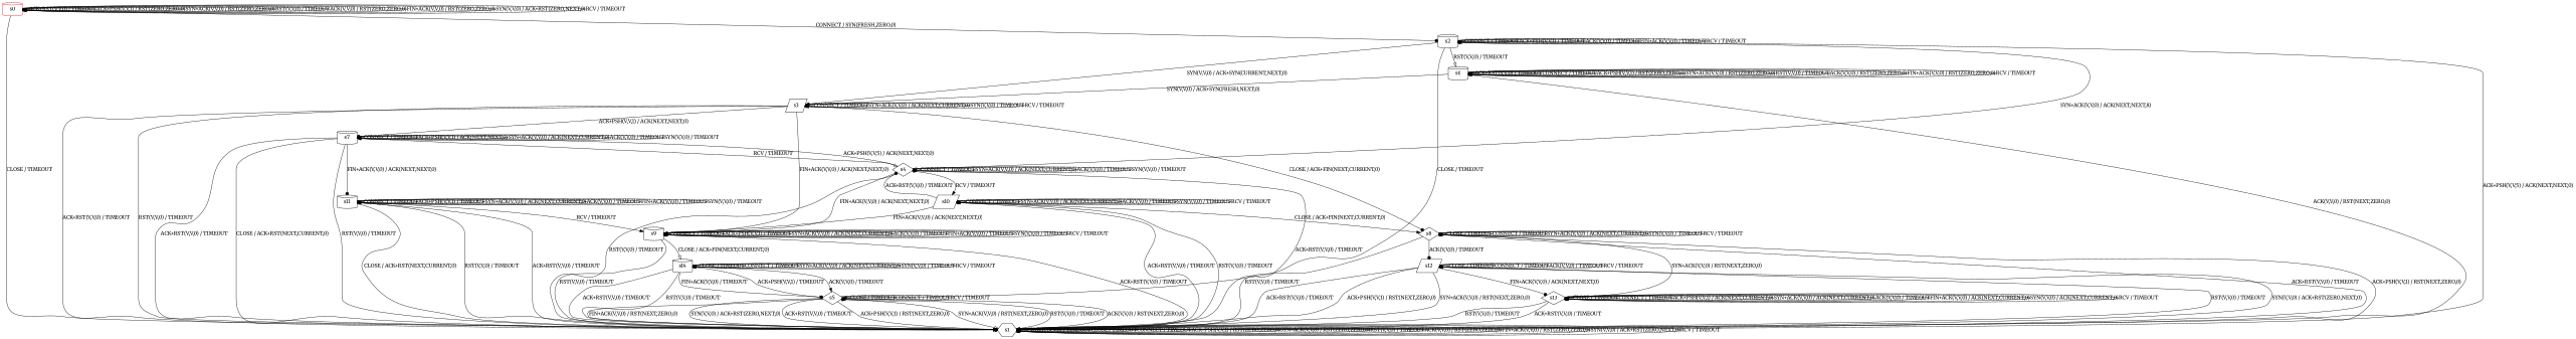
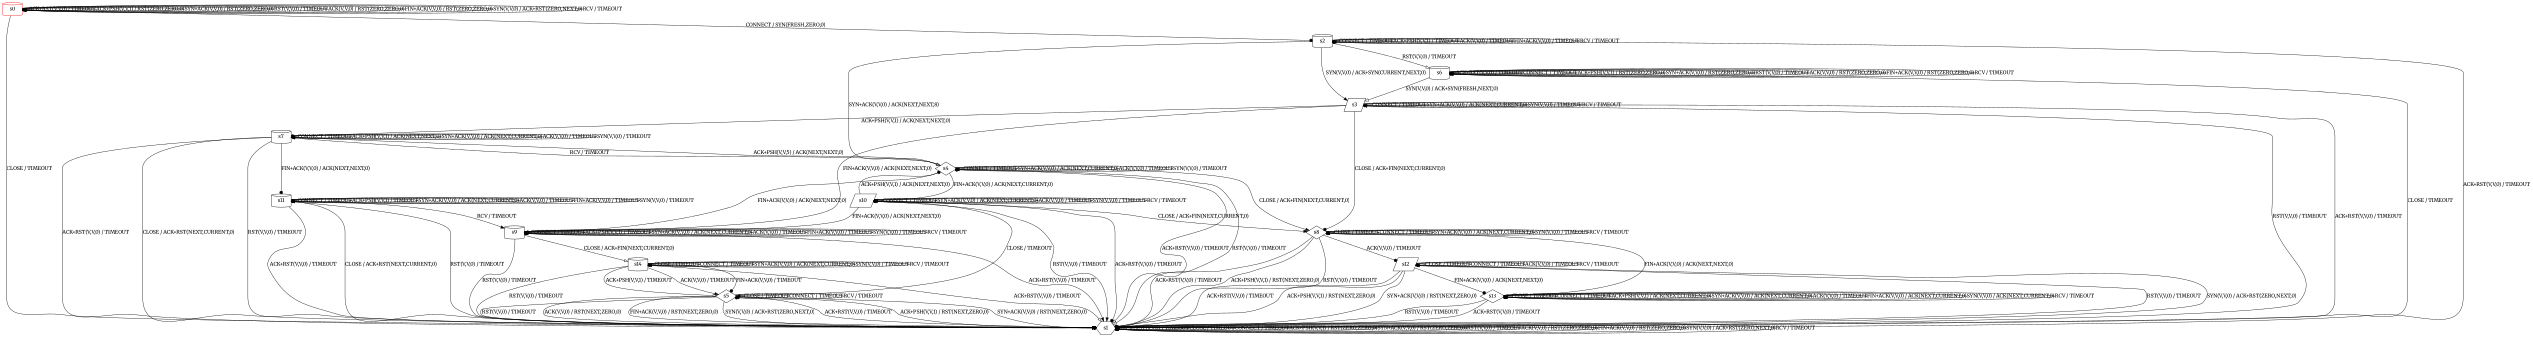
  digraph {
    fontname=Merriweather
    node [fontname=Merriweather shape=cylinder]
    edge [arrowhead=dot fontname=Merriweather]
    n1 [color=red label=s0]
    n2 [label=s1 shape=hexagon]
    n3 [label=s2]
    n4 [label=s3 shape=parallelogram]
    n5 [label=s4 shape=diamond]
    n6 [label=s5 shape=diamond]
    n7 [label=s6]
    n8 [label=s7]
    n9 [label=s8 shape=diamond]
    n10 [label=s9]
    n11 [label=s10 shape=parallelogram]
    n12 [label=s11]
    n13 [label=s12 shape=parallelogram]
    n14 [label=s13 shape=diamond]
    n15 [label=s14]
    n1 -> n1 [arrowhead=normal label="ACK+RST(V,V,0) / TIMEOUT"]
    n1 -> n1 [arrowhead=normal label="ACK+PSH(V,V,1) / RST(ZERO,ZERO,0)"]
    n1 -> n1 [label="SYN+ACK(V,V,0) / RST(ZERO,ZERO,0)"]
    n1 -> n1 [arrowhead=normal label="RST(V,V,0) / TIMEOUT"]
    n1 -> n1 [arrowhead=normal label="ACK(V,V,0) / RST(ZERO,ZERO,0)"]
    n1 -> n1 [arrowhead=onormal label="FIN+ACK(V,V,0) / RST(ZERO,ZERO,0)"]
    n1 -> n1 [arrowhead=normal label="SYN(V,V,0) / ACK+RST(ZERO,NEXT,0)"]
    n1 -> n1 [arrowhead=onormal label="RCV / TIMEOUT"]
    n1 -> n2 [arrowhead=normal label="CLOSE / TIMEOUT"]
    n1 -> n3 [label="CONNECT / SYN(FRESH,ZERO,0)"]
    n2 -> n2 [arrowhead=normal label="ACK+RST(V,V,0) / TIMEOUT"]
    n2 -> n2 [label="CLOSE / TIMEOUT"]
    n2 -> n2 [label="CONNECT / TIMEOUT"]
    n2 -> n2 [label="ACK+PSH(V,V,1) / RST(ZERO,ZERO,0)"]
    n2 -> n2 [label="SYN+ACK(V,V,0) / RST(ZERO,ZERO,0)"]
    n2 -> n2 [arrowhead=normal label="RST(V,V,0) / TIMEOUT"]
    n2 -> n2 [arrowhead=onormal label="ACK(V,V,0) / RST(ZERO,ZERO,0)"]
    n2 -> n2 [arrowhead=onormal label="FIN+ACK(V,V,0) / RST(ZERO,ZERO,0)"]
    n2 -> n2 [arrowhead=normal label="SYN(V,V,0) / ACK+RST(ZERO,NEXT,0)"]
    n2 -> n2 [label="RCV / TIMEOUT"]
-   n3 -> n2 [label="ACK+PSH(V,V,5) / ACK(NEXT,NEXT,0)"]
+   n3 -> n2 [label="ACK+RST(V,V,0) / TIMEOUT"]
    n3 -> n3 [label="CONNECT / TIMEOUT"]
    n3 -> n3 [label="ACK+PSH(V,V,1) / TIMEOUT"]
    n3 -> n3 [arrowhead=normal label="ACK(V,V,0) / TIMEOUT"]
    n3 -> n3 [arrowhead=onormal label="FIN+ACK(V,V,0) / TIMEOUT"]
    n3 -> n3 [label="RCV / TIMEOUT"]
    n3 -> n4 [arrowhead=normal label="SYN(V,V,0) / ACK+SYN(CURRENT,NEXT,0)"]
    n3 -> n5 [arrowhead=onormal label="SYN+ACK(V,V,0) / ACK(NEXT,NEXT,8)"]
-   n3 -> n6 [arrowhead=normal label="CLOSE / TIMEOUT"]
+   n11 -> n6 [arrowhead=normal label="CLOSE / TIMEOUT"]
    n3 -> n7 [arrowhead=onormal label="RST(V,V,0) / TIMEOUT"]
    n4 -> n2 [arrowhead=onormal label="ACK+RST(V,V,0) / TIMEOUT"]
    n4 -> n2 [arrowhead=normal label="RST(V,V,0) / TIMEOUT"]
    n4 -> n4 [label="CONNECT / TIMEOUT"]
    n4 -> n4 [arrowhead=normal label="SYN+ACK(V,V,0) / ACK(NEXT,CURRENT,0)"]
    n4 -> n4 [arrowhead=onormal label="SYN(V,V,0) / TIMEOUT"]
    n4 -> n4 [arrowhead=onormal label="RCV / TIMEOUT"]
    n4 -> n8 [label="ACK+PSH(V,V,1) / ACK(NEXT,NEXT,0)"]
    n4 -> n9 [label="CLOSE / ACK+FIN(NEXT,CURRENT,0)"]
    n4 -> n10 [arrowhead=normal label="FIN+ACK(V,V,0) / ACK(NEXT,NEXT,0)"]
    n5 -> n2 [arrowhead=onormal label="ACK+RST(V,V,0) / TIMEOUT"]
    n5 -> n2 [arrowhead=onormal label="RST(V,V,0) / TIMEOUT"]
    n5 -> n5 [arrowhead=normal label="CONNECT / TIMEOUT"]
    n5 -> n5 [arrowhead=normal label="SYN+ACK(V,V,0) / ACK(NEXT,CURRENT,0)"]
    n5 -> n5 [label="ACK(V,V,0) / TIMEOUT"]
    n5 -> n5 [label="SYN(V,V,0) / TIMEOUT"]
    n5 -> n8 [arrowhead=normal label="ACK+PSH(V,V,5) / ACK(NEXT,NEXT,0)"]
+   n5 -> n9 [arrowhead=normal label="CLOSE / ACK+FIN(NEXT,CURRENT,0)"]
    n5 -> n10 [arrowhead=onormal label="FIN+ACK(V,V,0) / ACK(NEXT,NEXT,0)"]
-   n5 -> n11 [arrowhead=normal label="RCV / TIMEOUT"]
+   n5 -> n11 [arrowhead=normal label="FIN+ACK(V,V,0) / ACK(NEXT,CURRENT,0)"]
    n6 -> n2 [arrowhead=onormal label="ACK+RST(V,V,0) / TIMEOUT"]
    n6 -> n2 [label="ACK+PSH(V,V,1) / RST(NEXT,ZERO,0)"]
    n6 -> n2 [arrowhead=onormal label="SYN+ACK(V,V,0) / RST(NEXT,ZERO,0)"]
    n6 -> n2 [arrowhead=normal label="RST(V,V,0) / TIMEOUT"]
    n6 -> n2 [arrowhead=normal label="ACK(V,V,0) / RST(NEXT,ZERO,0)"]
    n6 -> n2 [arrowhead=onormal label="FIN+ACK(V,V,0) / RST(NEXT,ZERO,0)"]
    n6 -> n2 [arrowhead=onormal label="SYN(V,V,0) / ACK+RST(ZERO,NEXT,0)"]
    n6 -> n6 [arrowhead=normal label="CLOSE / TIMEOUT"]
    n6 -> n6 [arrowhead=normal label="CONNECT / TIMEOUT"]
    n6 -> n6 [label="RCV / TIMEOUT"]
-   n7 -> n2 [label="ACK(V,V,0) / RST(NEXT,ZERO,0)"]
+   n7 -> n2 [label="CLOSE / TIMEOUT"]
    n7 -> n4 [arrowhead=onormal label="SYN(V,V,0) / ACK+SYN(FRESH,NEXT,0)"]
    n7 -> n7 [label="ACK+RST(V,V,0) / TIMEOUT"]
    n7 -> n7 [arrowhead=normal label="CONNECT / TIMEOUT"]
    n7 -> n7 [label="ACK+PSH(V,V,1) / RST(ZERO,ZERO,0)"]
    n7 -> n7 [arrowhead=normal label="SYN+ACK(V,V,0) / RST(ZERO,ZERO,0)"]
    n7 -> n7 [label="RST(V,V,0) / TIMEOUT"]
    n7 -> n7 [arrowhead=onormal label="ACK(V,V,0) / RST(ZERO,ZERO,0)"]
    n7 -> n7 [arrowhead=onormal label="FIN+ACK(V,V,0) / RST(ZERO,ZERO,0)"]
    n7 -> n7 [arrowhead=onormal label="RCV / TIMEOUT"]
    n8 -> n2 [arrowhead=onormal label="ACK+RST(V,V,0) / TIMEOUT"]
    n8 -> n2 [arrowhead=onormal label="CLOSE / ACK+RST(NEXT,CURRENT,0)"]
    n8 -> n2 [arrowhead=onormal label="RST(V,V,0) / TIMEOUT"]
    n8 -> n5 [arrowhead=onormal label="RCV / TIMEOUT"]
    n8 -> n8 [arrowhead=onormal label="CONNECT / TIMEOUT"]
    n8 -> n8 [arrowhead=normal label="ACK+PSH(V,V,1) / ACK(NEXT,NEXT,0)"]
    n8 -> n8 [arrowhead=onormal label="SYN+ACK(V,V,0) / ACK(NEXT,CURRENT,0)"]
    n8 -> n8 [arrowhead=onormal label="ACK(V,V,0) / TIMEOUT"]
    n8 -> n8 [arrowhead=normal label="SYN(V,V,0) / TIMEOUT"]
    n8 -> n12 [label="FIN+ACK(V,V,0) / ACK(NEXT,NEXT,0)"]
    n9 -> n2 [arrowhead=normal label="ACK+RST(V,V,0) / TIMEOUT"]
    n9 -> n2 [arrowhead=onormal label="ACK+PSH(V,V,1) / RST(NEXT,ZERO,0)"]
    n9 -> n2 [label="RST(V,V,0) / TIMEOUT"]
    n9 -> n9 [label="CLOSE / TIMEOUT"]
    n9 -> n9 [arrowhead=onormal label="CONNECT / TIMEOUT"]
    n9 -> n9 [arrowhead=onormal label="SYN+ACK(V,V,0) / ACK(NEXT,CURRENT,0)"]
    n9 -> n9 [arrowhead=normal label="SYN(V,V,0) / TIMEOUT"]
    n9 -> n9 [label="RCV / TIMEOUT"]
    n9 -> n13 [label="ACK(V,V,0) / TIMEOUT"]
-   n9 -> n14 [arrowhead=onormal label="SYN+ACK(V,V,0) / RST(NEXT,ZERO,0)"]
+   n9 -> n14 [arrowhead=onormal label="FIN+ACK(V,V,0) / ACK(NEXT,NEXT,0)"]
    n10 -> n2 [arrowhead=normal label="ACK+RST(V,V,0) / TIMEOUT"]
    n10 -> n2 [label="RST(V,V,0) / TIMEOUT"]
    n10 -> n10 [arrowhead=normal label="CONNECT / TIMEOUT"]
    n10 -> n10 [label="ACK+PSH(V,V,1) / TIMEOUT"]
    n10 -> n10 [arrowhead=normal label="SYN+ACK(V,V,0) / ACK(NEXT,CURRENT,0)"]
    n10 -> n10 [arrowhead=normal label="ACK(V,V,0) / TIMEOUT"]
    n10 -> n10 [label="FIN+ACK(V,V,0) / TIMEOUT"]
    n10 -> n10 [label="SYN(V,V,0) / TIMEOUT"]
    n10 -> n10 [arrowhead=onormal label="RCV / TIMEOUT"]
    n10 -> n15 [arrowhead=onormal label="CLOSE / ACK+FIN(NEXT,CURRENT,0)"]
    n11 -> n2 [label="ACK+RST(V,V,0) / TIMEOUT"]
    n11 -> n2 [arrowhead=normal label="RST(V,V,0) / TIMEOUT"]
-   n11 -> n5 [label="ACK+RST(V,V,0) / TIMEOUT"]
+   n11 -> n5 [label="ACK+PSH(V,V,1) / ACK(NEXT,NEXT,0)"]
    n11 -> n9 [arrowhead=normal label="CLOSE / ACK+FIN(NEXT,CURRENT,0)"]
    n11 -> n10 [arrowhead=onormal label="FIN+ACK(V,V,0) / ACK(NEXT,NEXT,0)"]
    n11 -> n11 [label="CONNECT / TIMEOUT"]
    n11 -> n11 [arrowhead=normal label="SYN+ACK(V,V,0) / ACK(NEXT,CURRENT,0)"]
    n11 -> n11 [arrowhead=onormal label="ACK(V,V,0) / TIMEOUT"]
    n11 -> n11 [label="SYN(V,V,0) / TIMEOUT"]
    n11 -> n11 [arrowhead=onormal label="RCV / TIMEOUT"]
    n12 -> n2 [label="ACK+RST(V,V,0) / TIMEOUT"]
    n12 -> n2 [arrowhead=normal label="CLOSE / ACK+RST(NEXT,CURRENT,0)"]
    n12 -> n2 [label="RST(V,V,0) / TIMEOUT"]
    n12 -> n10 [arrowhead=normal label="RCV / TIMEOUT"]
    n12 -> n12 [label="CONNECT / TIMEOUT"]
    n12 -> n12 [arrowhead=normal label="ACK+PSH(V,V,1) / TIMEOUT"]
    n12 -> n12 [arrowhead=normal label="SYN+ACK(V,V,0) / ACK(NEXT,CURRENT,0)"]
    n12 -> n12 [label="ACK(V,V,0) / TIMEOUT"]
    n12 -> n12 [arrowhead=normal label="FIN+ACK(V,V,0) / TIMEOUT"]
    n12 -> n12 [arrowhead=onormal label="SYN(V,V,0) / TIMEOUT"]
    n13 -> n2 [label="ACK+RST(V,V,0) / TIMEOUT"]
    n13 -> n2 [label="ACK+PSH(V,V,1) / RST(NEXT,ZERO,0)"]
    n13 -> n2 [label="SYN+ACK(V,V,0) / RST(NEXT,ZERO,0)"]
    n13 -> n2 [label="RST(V,V,0) / TIMEOUT"]
    n13 -> n2 [arrowhead=onormal label="SYN(V,V,0) / ACK+RST(ZERO,NEXT,0)"]
    n13 -> n13 [label="CLOSE / TIMEOUT"]
    n13 -> n13 [arrowhead=normal label="CONNECT / TIMEOUT"]
    n13 -> n13 [arrowhead=onormal label="ACK(V,V,0) / TIMEOUT"]
    n13 -> n13 [arrowhead=onormal label="RCV / TIMEOUT"]
    n13 -> n14 [label="FIN+ACK(V,V,0) / ACK(NEXT,NEXT,0)"]
    n14 -> n2 [label="ACK+RST(V,V,0) / TIMEOUT"]
    n14 -> n2 [arrowhead=normal label="RST(V,V,0) / TIMEOUT"]
    n14 -> n14 [arrowhead=normal label="CLOSE / TIMEOUT"]
    n14 -> n14 [label="CONNECT / TIMEOUT"]
    n14 -> n14 [label="ACK+PSH(V,V,1) / ACK(NEXT,CURRENT,0)"]
    n14 -> n14 [arrowhead=normal label="SYN+ACK(V,V,0) / ACK(NEXT,CURRENT,0)"]
    n14 -> n14 [arrowhead=normal label="ACK(V,V,0) / TIMEOUT"]
    n14 -> n14 [label="FIN+ACK(V,V,0) / ACK(NEXT,CURRENT,0)"]
    n14 -> n14 [arrowhead=onormal label="SYN(V,V,0) / ACK(NEXT,CURRENT,0)"]
    n14 -> n14 [arrowhead=onormal label="RCV / TIMEOUT"]
    n15 -> n2 [arrowhead=onormal label="ACK+RST(V,V,0) / TIMEOUT"]
    n15 -> n2 [arrowhead=normal label="RST(V,V,0) / TIMEOUT"]
    n15 -> n6 [arrowhead=onormal label="ACK+PSH(V,V,1) / TIMEOUT"]
    n15 -> n6 [arrowhead=normal label="ACK(V,V,0) / TIMEOUT"]
    n15 -> n6 [label="FIN+ACK(V,V,0) / TIMEOUT"]
    n15 -> n15 [arrowhead=onormal label="CLOSE / TIMEOUT"]
    n15 -> n15 [arrowhead=normal label="CONNECT / TIMEOUT"]
    n15 -> n15 [label="SYN+ACK(V,V,0) / ACK(NEXT,CURRENT,0)"]
    n15 -> n15 [arrowhead=onormal label="SYN(V,V,0) / TIMEOUT"]
    n15 -> n15 [arrowhead=onormal label="RCV / TIMEOUT"]
  }
